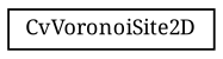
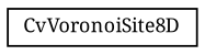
  digraph {
    rankdir=TB
    fontname="Noto Serif"
-   n1 [color=black fillcolor=white fontname="Noto Serif" fontsize=10 height=0.2 label=CvVoronoiSite2D shape=record style=filled width=0.4]
+   n1 [color=black fillcolor=white fontname="Noto Serif" fontsize=10 height=0.2 label=CvVoronoiSite8D shape=record style=filled width=0.4]
  }
